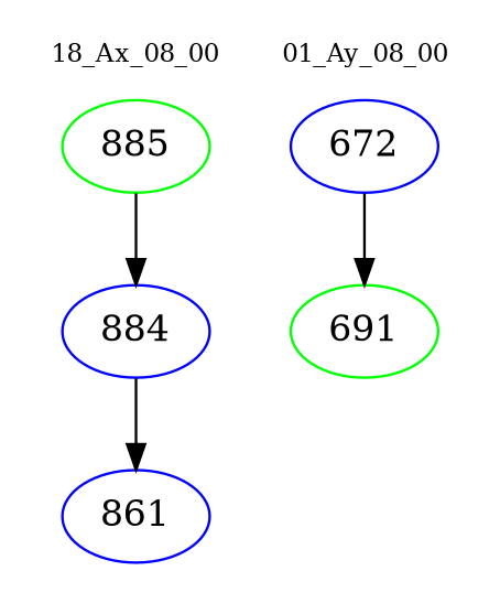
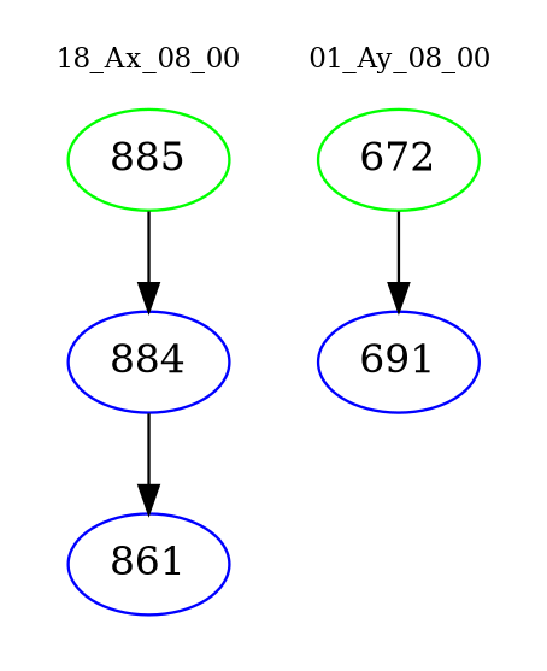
  digraph {
    node [color=blue]
    edge [color=black]
    n1 [color=green label=885]
    n2 [label=884]
    n3 [label=861]
-   n4 [label=672]
-   n5 [color=green label=691]
+   n4 [color=green label=672]
+   n5 [label=691]
    subgraph cluster_1 {
      color=white
      fontsize=10
      label="18_Ax_08_00"
      n1
      n2
      n3
    }
    subgraph cluster_2 {
      color=white
      fontsize=10
      label="01_Ay_08_00"
      n4
      n5
    }
    n1 -> n2
    n2 -> n3
    n4 -> n5
  }
